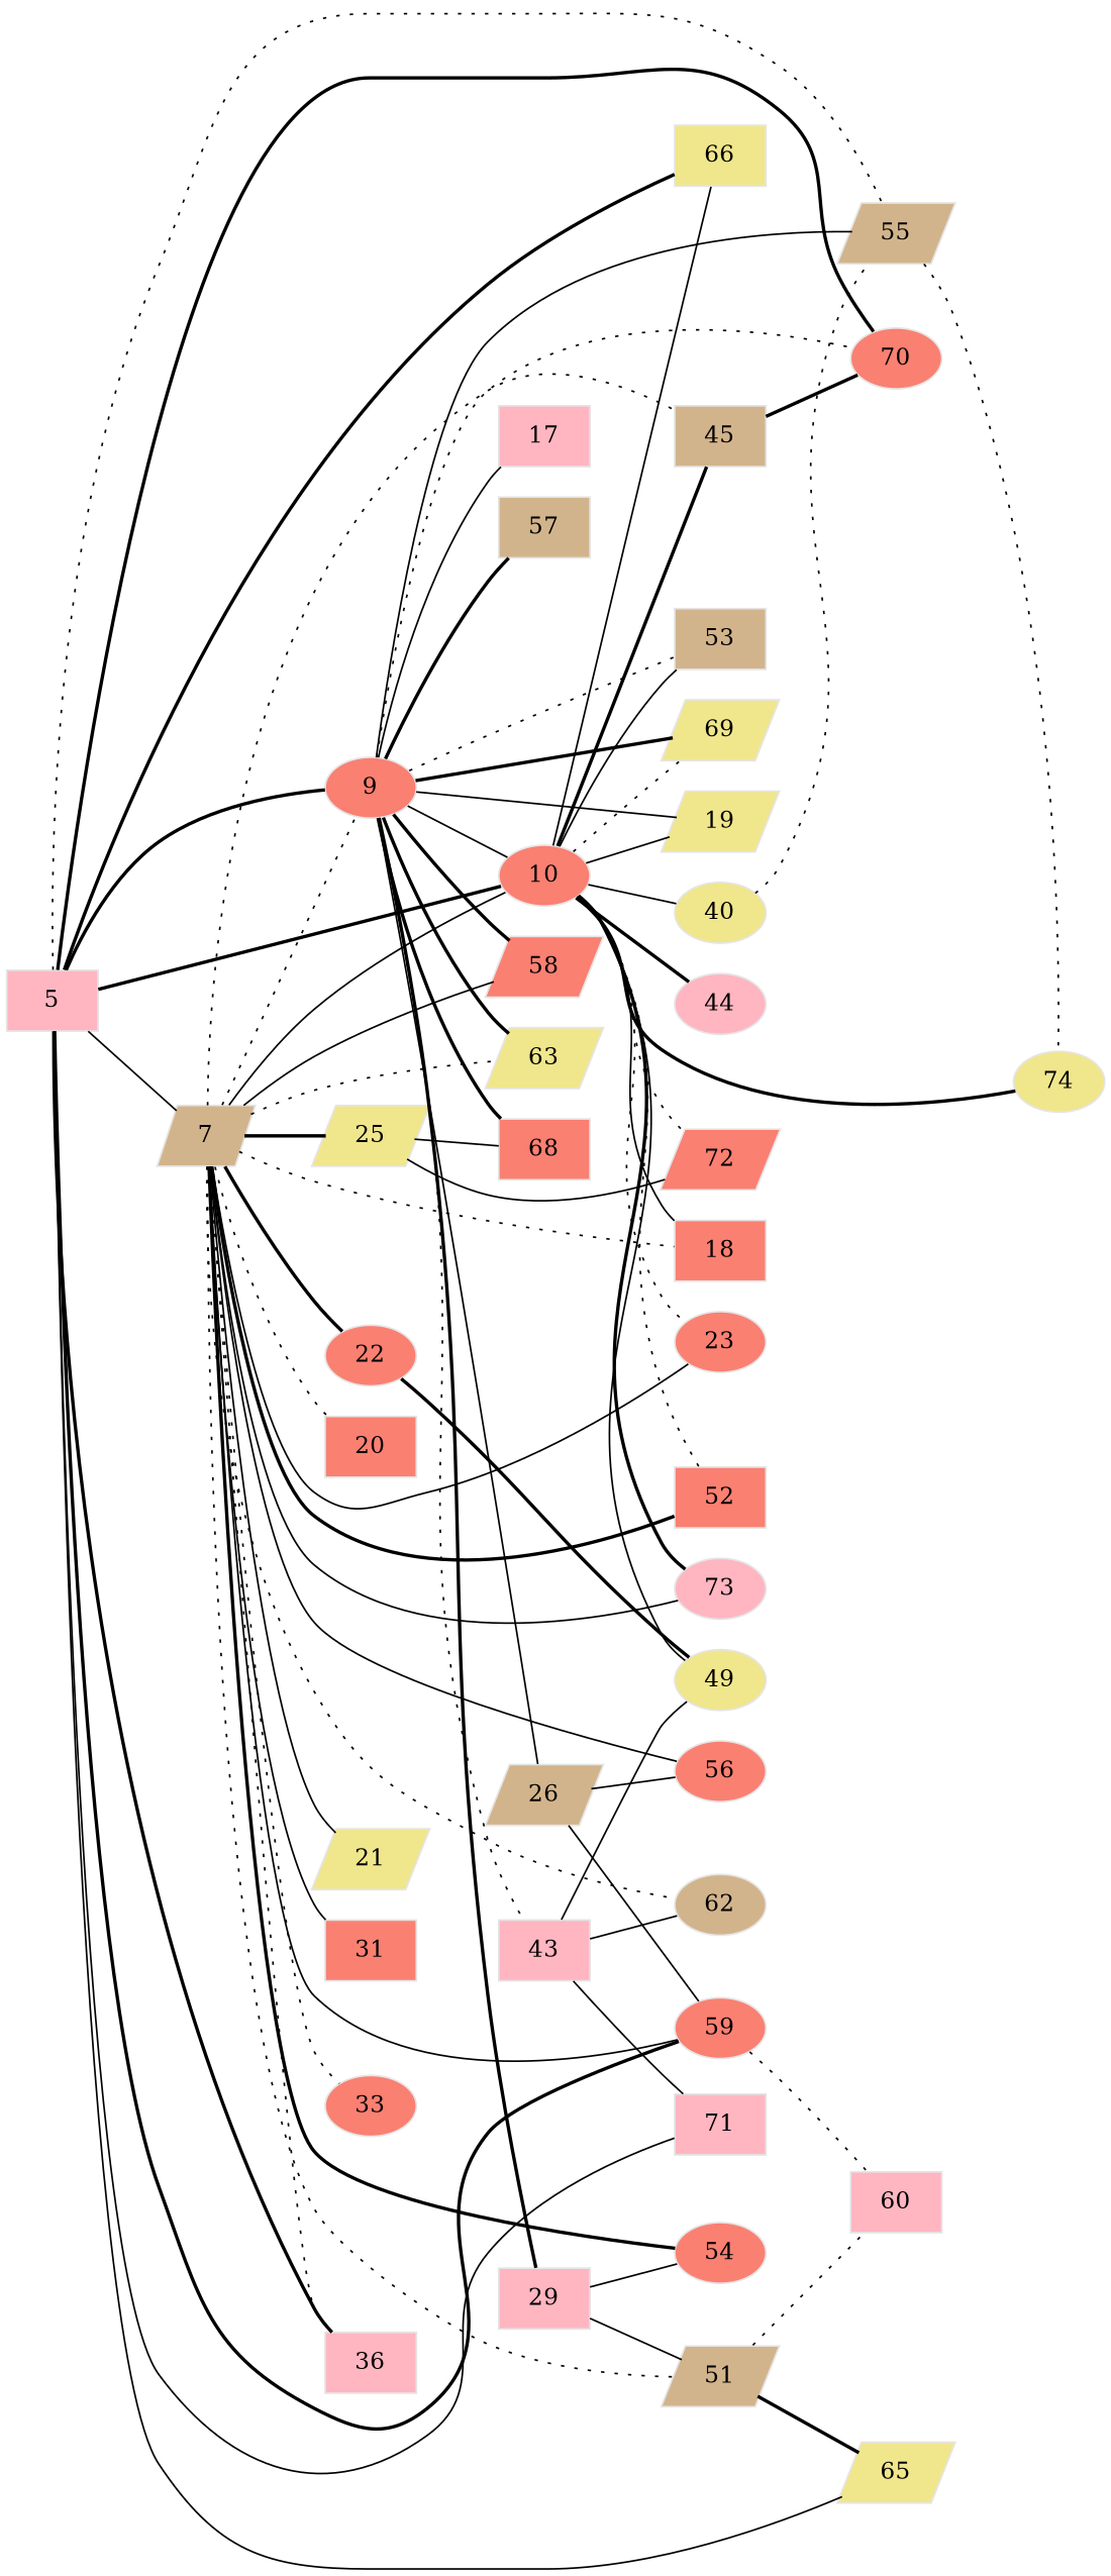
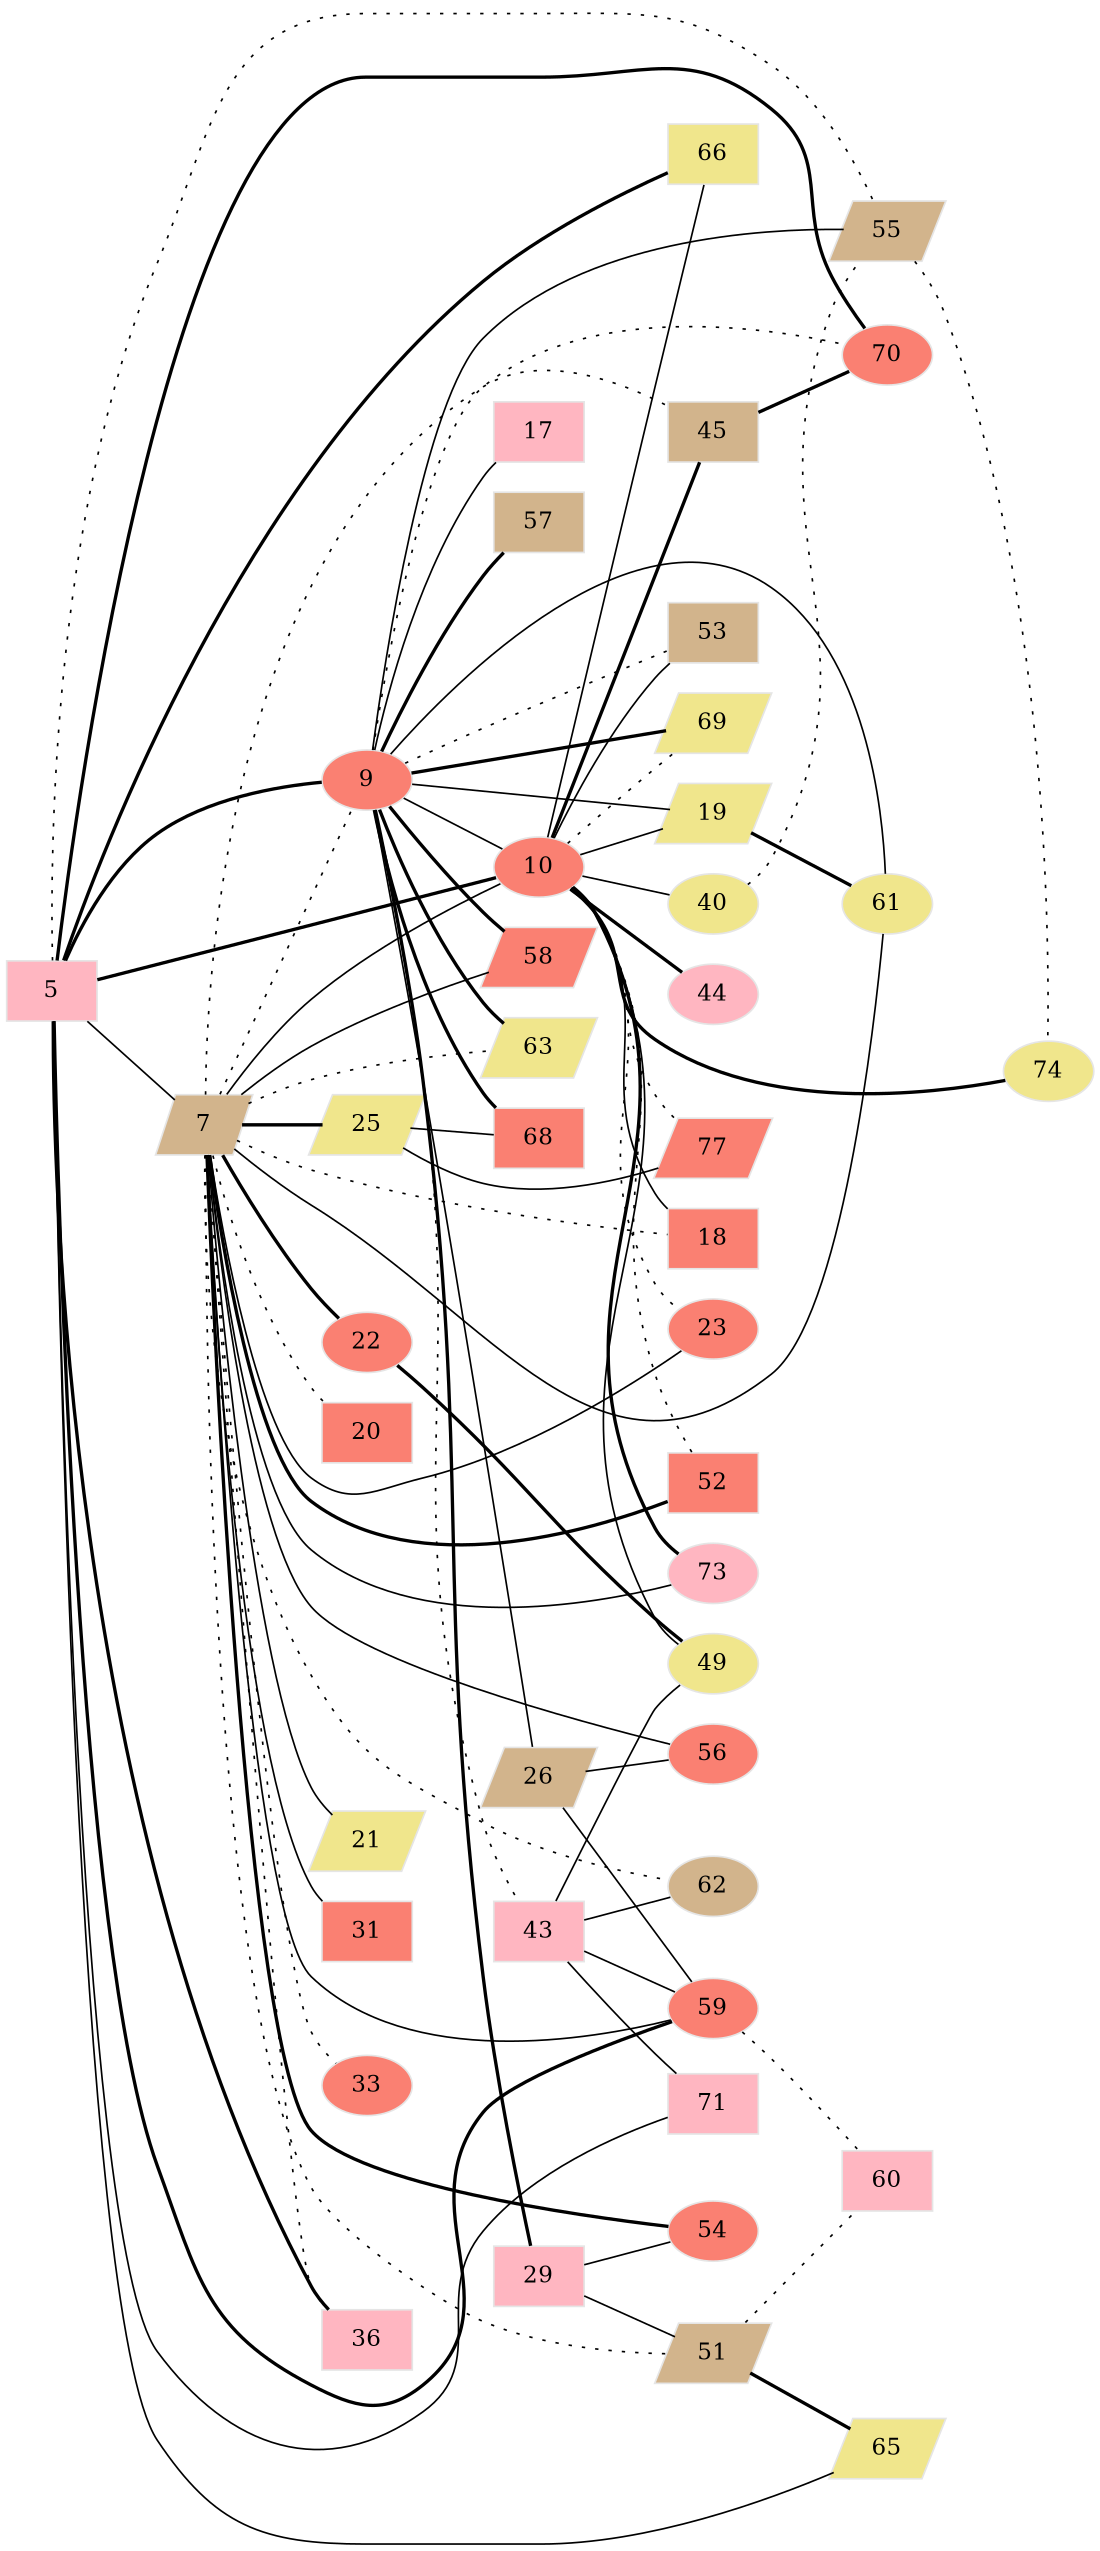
  graph {
    rankdir=LR
    node [color=gray90 fillcolor=salmon shape=box style=filled]
    edge [style=solid]
    5 [fillcolor=lightpink super="+1"]
    7 [fillcolor=tan shape=parallelogram super="+4+6"]
    9 [shape=ellipse super="+8"]
    10 [shape=ellipse super="+3"]
    36 [fillcolor=lightpink]
    55 [fillcolor=tan shape=parallelogram super="+41"]
    59 [shape=ellipse super="+50+32+37"]
    65 [fillcolor=khaki shape=parallelogram]
    66 [fillcolor=khaki]
    70 [shape=ellipse super="+38"]
    71 [fillcolor=lightpink]
    18
    20
    21 [fillcolor=khaki shape=parallelogram]
    22 [shape=ellipse super="+14"]
    23 [shape=ellipse]
    25 [fillcolor=khaki shape=parallelogram]
    31
    33 [shape=ellipse]
    45 [fillcolor=tan super="+35"]
    51 [fillcolor=tan shape=parallelogram super="+11+39"]
    52
    54 [shape=ellipse]
    56 [shape=ellipse super="+34"]
    58 [shape=parallelogram]
+   61 [fillcolor=khaki shape=ellipse super="+48"]
    62 [fillcolor=tan shape=ellipse]
    63 [fillcolor=khaki shape=parallelogram super="+27"]
    73 [fillcolor=lightpink shape=ellipse super="+64+15"]
    17 [fillcolor=lightpink]
    26 [fillcolor=tan shape=parallelogram]
    29 [fillcolor=lightpink super="+13"]
    43 [fillcolor=lightpink]
    53 [fillcolor=tan super="+28"]
    57 [fillcolor=tan]
    68
    69 [fillcolor=khaki shape=parallelogram super="+67"]
    19 [fillcolor=khaki shape=parallelogram]
    40 [fillcolor=khaki shape=ellipse super="+12"]
    44 [fillcolor=lightpink shape=ellipse]
    49 [fillcolor=khaki shape=ellipse super="+42"]
-   72 [shape=parallelogram]
+   72 [shape=parallelogram label=77]
    74 [fillcolor=khaki shape=ellipse super="+46"]
    60 [fillcolor=lightpink]
    5 -- 7 [weight=8]
    5 -- 9 [style=bold weight=4]
    5 -- 10 [style=bold weight=4]
    5 -- 36 [style=bold]
    5 -- 55 [style=dotted weight=2]
    5 -- 59 [style=bold]
    5 -- 65
    5 -- 66 [style=bold]
    5 -- 70 [style=bold]
    5 -- 71
    7 -- 9 [style=dotted weight=8]
    7 -- 10 [weight=8]
    7 -- 36 [style=dotted]
    7 -- 59 [weight=2]
    7 -- 18 [style=dotted]
    7 -- 20 [style=dotted weight=2]
    7 -- 21
    7 -- 22 [style=bold weight=3]
    7 -- 23
    7 -- 25 [style=bold weight=2]
    7 -- 31 [weight=2]
    7 -- 33 [style=dotted weight=2]
    7 -- 45 [style=dotted weight=2]
    7 -- 51 [style=dotted weight=4]
    7 -- 52 [style=bold]
    7 -- 54 [style=bold]
    7 -- 56 [weight=2]
    7 -- 58
+   7 -- 61 [weight=3]
    7 -- 62 [style=dotted]
    7 -- 63 [style=dotted weight=2]
    7 -- 73 [weight=3]
    9 -- 10 [weight=4]
    9 -- 55 [weight=2]
    9 -- 70 [style=dotted]
    9 -- 58 [style=bold]
+   9 -- 61 [weight=2]
    9 -- 63 [style=bold]
    9 -- 17 [weight=2]
    9 -- 26 [weight=2]
    9 -- 29 [style=bold weight=2]
    9 -- 43 [style=dotted weight=2]
    9 -- 53 [style=dotted]
    9 -- 57 [style=bold]
    9 -- 68 [style=bold]
    9 -- 69 [style=bold weight=3]
    9 -- 19
    10 -- 66
    10 -- 18
    10 -- 23 [style=dotted]
    10 -- 45 [style=bold]
    10 -- 52 [style=dotted]
    10 -- 73 [style=bold]
    10 -- 53 [weight=2]
    10 -- 69 [style=dotted]
    10 -- 19
    10 -- 40
    10 -- 44 [style=bold weight=2]
    10 -- 49
    10 -- 72 [style=dotted]
    10 -- 74 [style=bold weight=2]
    55 -- 74 [style=dotted]
    59 -- 60 [style=dotted]
    22 -- 49 [style=bold]
    25 -- 68
    25 -- 72
    45 -- 70 [style=bold]
    51 -- 65 [style=bold]
    51 -- 60 [style=dotted]
    26 -- 59
    26 -- 56
    29 -- 51
    29 -- 54
+   43 -- 59
    43 -- 71
    43 -- 62
    43 -- 49
+   19 -- 61 [style=bold]
    40 -- 55 [style=dotted]
  }
